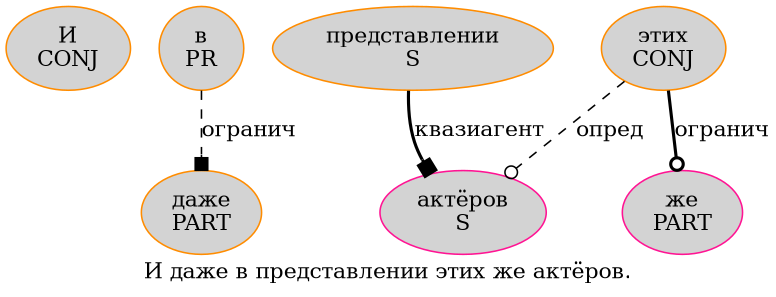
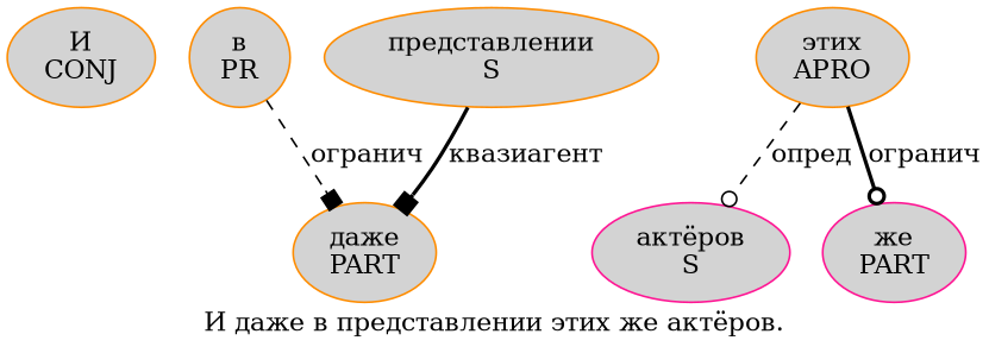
  digraph {
    fontname="DejaVu Serif"
    label="И даже в представлении этих же актёров."
    node [color=darkorange fillcolor=lightgray fontname="DejaVu Serif" penwidth=1 shape=ellipse style=filled]
    edge [arrowhead=box fontname="DejaVu Serif" style=dashed]
    n1 [label="И\nCONJ"]
    n2 [label="даже\nPART"]
    n3 [label="в\nPR"]
    n4 [label="представлении\nS"]
    n5 [color=deeppink label="актёров\nS"]
-   n6 [label="этих\nCONJ"]
+   n6 [label="этих\nAPRO"]
    n7 [color=deeppink label="же\nPART"]
    n3 -> n2 [label="огранич"]
-   n4 -> n5 [label="квазиагент" style=bold]
+   n4 -> n2 [label="квазиагент" style=bold]
    n6 -> n5 [arrowhead=odot label="опред"]
    n6 -> n7 [arrowhead=odot label="огранич" style=bold]
  }
